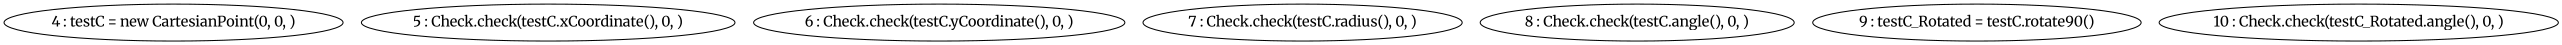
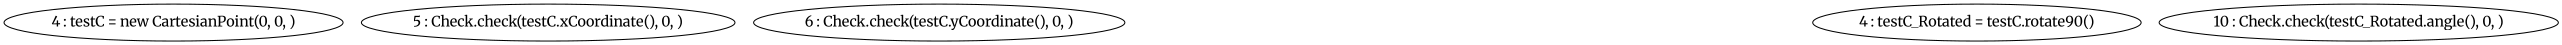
  digraph {
    fontname=Merriweather
    node [fontname=Merriweather]
    "4 : testC = new CartesianPoint(0, 0, )"
    "5 : Check.check(testC.xCoordinate(), 0, )"
    "6 : Check.check(testC.yCoordinate(), 0, )"
-   "7 : Check.check(testC.radius(), 0, )"
-   "8 : Check.check(testC.angle(), 0, )"
-   "9 : testC_Rotated = testC.rotate90()"
+   "9 : testC_Rotated = testC.rotate90()" [label="4 : testC_Rotated = testC.rotate90()"]
    "10 : Check.check(testC_Rotated.angle(), 0, )"
  }
